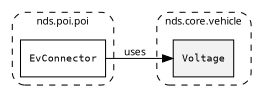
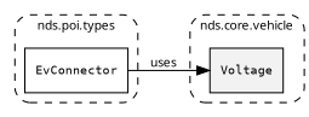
  digraph {
    fontsize=10
    rankdir=LR
    fontname="Noto Sans"
    node [fontsize=10 shape=box fontname="Noto Sans"]
    n1 [fillcolor="#0000000D" label=<<font face="monospace"><table align="center" border="0" cellspacing="0" cellpadding="0"><tr><td href="../../../content/packages/nds.core.vehicle.html#Subtype-Voltage" title="Subtype defined in nds.core.vehicle">Voltage</td></tr></table></font>> style=filled]
    n2 [label=<<font face="monospace"><table align="center" border="0" cellspacing="0" cellpadding="0"><tr><td href="../../../content/packages/nds.poi.types.html#Structure-EvConnector" title="Structure defined in nds.poi.types">EvConnector</td></tr></table></font>>]
    subgraph cluster_1 {
      label="nds.core.vehicle"
      style="dashed, rounded"
      n1
    }
    subgraph cluster_2 {
-     label="nds.poi.poi"
+     label="nds.poi.types"
      style="dashed, rounded"
      n2
    }
    n2 -> n1 [fontsize=10 label=uses fontname="Noto Sans"]
  }
